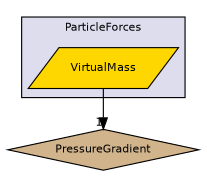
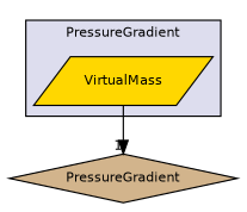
  digraph {
    compound=true
    node [fontname=Helvetica fontsize=10 style=filled]
    n1 [fillcolor=gold label=VirtualMass pencolor=black shape=parallelogram]
    n2 [label=PressureGradient shape=diamond fillcolor=tan]
    subgraph cluster_1 {
      bgcolor="#ddddee"
      fontname=Helvetica
      fontsize=10
-     label=ParticleForces
+     label=PressureGradient
      pencolor=black
      n1
    }
    n1 -> n2 [headlabel=1 labeldistance=1.5 labelfontname=Helvetica labelfontsize=10]
  }
